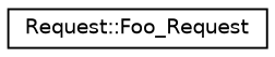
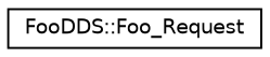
  digraph {
    rankdir=TB
-   n1 [color=black fillcolor=white fontname=Helvetica fontsize=10 height=0.2 label="Request::Foo_Request" shape=record style=filled width=0.4]
+   n1 [color=black fillcolor=white fontname=Helvetica fontsize=10 height=0.2 label="FooDDS::Foo_Request" shape=record style=filled width=0.4]
  }
